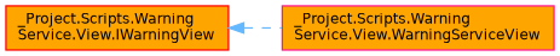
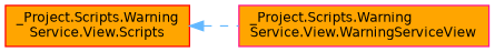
  digraph {
    rankdir=LR
    node [fillcolor=orange fontname=Helvetica fontsize=10 shape=box style=filled]
-   n1 [color=red fontcolor=black height=0.2 label="_Project.Scripts.Warning\lService.View.IWarningView" width=0.4]
+   n1 [color=red fontcolor=black height=0.2 label="_Project.Scripts.Warning\lService.View.Scripts" width=0.4]
    n2 [color=deeppink height=0.2 label="_Project.Scripts.Warning\lService.View.WarningServiceView" width=0.4]
    n1 -> n2 [color=steelblue1 dir=back fontname=Helvetica fontsize=10 labelfontname=Helvetica labelfontsize=10 style=dashed]
  }
